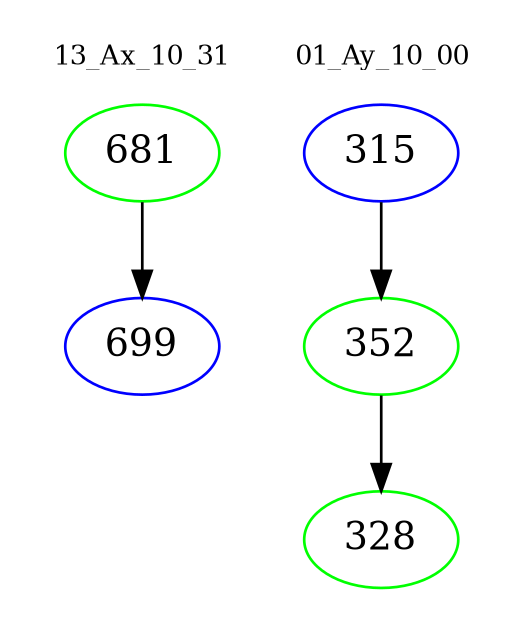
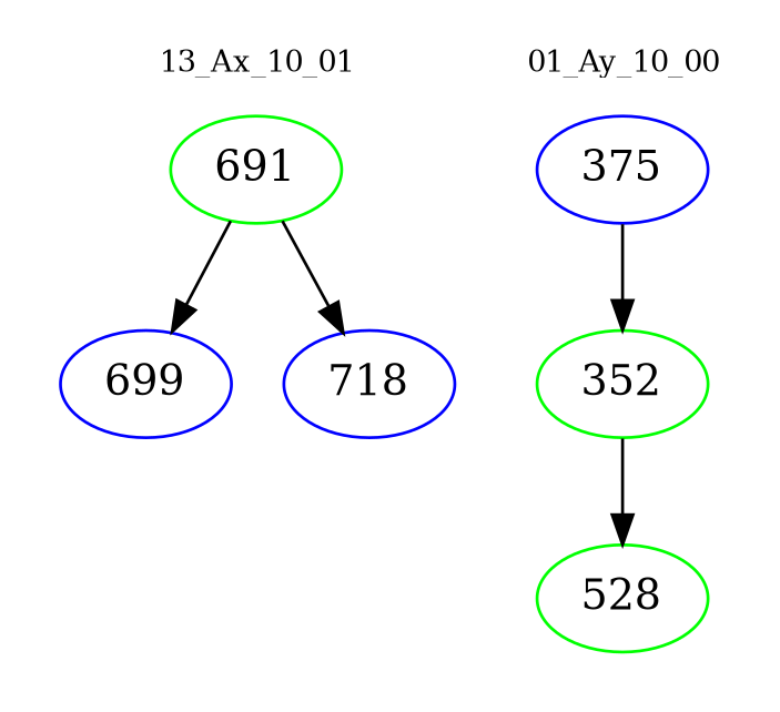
  digraph {
    node [color=green]
    edge [color=black]
-   n1 [label=681]
+   n1 [label=691]
    n2 [color=blue label=699]
+   n3 [color=blue label=718]
    n4 [label=352]
-   n5 [label=328]
-   n6 [color=blue label=315]
+   n5 [label=528]
+   n6 [color=blue label=375]
    subgraph cluster_1 {
      color=white
      fontsize=10
-     label="13_Ax_10_31"
+     label="13_Ax_10_01"
      n1
      n2
+     n3
    }
    subgraph cluster_2 {
      color=white
      fontsize=10
      label="01_Ay_10_00"
      n4
      n5
      n6
    }
    n1 -> n2
+   n1 -> n3
    n4 -> n5
    n6 -> n4
  }
